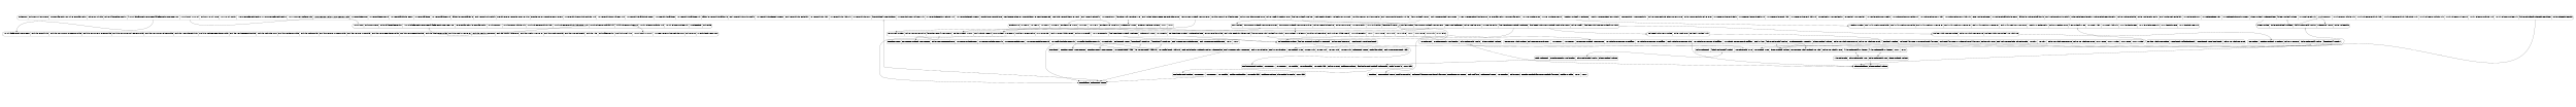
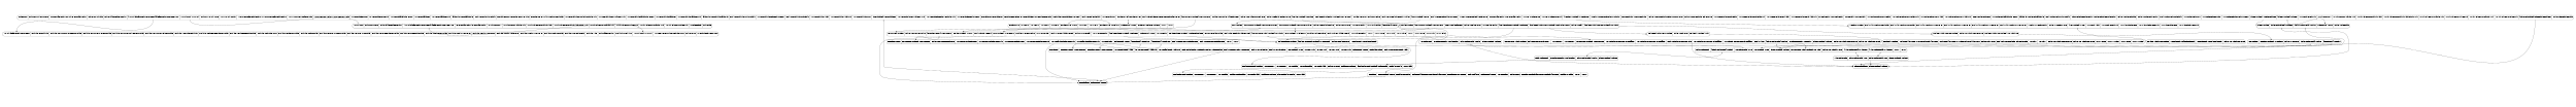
  digraph {
    rankdir=TB
    node [fontname=helvetica shape=record style=rounded]
    edge [arrowhead=vee arrowtail=onormal dir=both]
-   n1 [label="<ProjectRoot>ProjectRoot|String artworkComments|LayerConfiguration artworkLayerConfiguration|String artworkTitle|String drillDataFileExtension|<fileGenerationParameterArray>[ArtworkFileGenerationParameters] fileGenerationParameterArray|<mArtwork>ArtworkRoot? mArtwork|String mArtworkName|Int mArtworkVersion|AutorouterPreferredDirections mAutoRouterPreferredDirections|Int mAutorouterInterfaceMode|AutorouterSnapAngle mAutorouterSnapAngle|Int mBoardClearance|Int mBoardClearanceUnit|Int mBoardGridDisplayFactor|Int mBoardGridStep|Int mBoardGridStepUnit|GridStyle mBoardGridStyle|Bool mBoardHorizontalFlip|BoardLineLayer mBoardLayerForNewLine|BoardTextLayer mBoardLayerForNewText|Int mBoardLimitControlPointsDisplayUnit|Int mBoardLimitsBoundingBoxUnit|Int mBoardLimitsGridDisplayFactor|Int mBoardLimitsGridStep|Int mBoardLimitsGridStepUnit|GridStyle mBoardLimitsGridStyle|Bool mBoardLimitsHorizontalFlip|Int mBoardLimitsSelectedInspector|Bool mBoardLimitsVerticalFlip|Int mBoardLimitsWidth|Int mBoardLimitsWidthUnit|Int mBoardLimitsZoom|<mBoardObjects>[BoardObject] mBoardObjects|Int mBoardPointsBoundingBoxUnit|Int mBoardSelectedCurveDisplayUnit|Int mBoardSelectedInspector|BoardShape mBoardShape|RestrictRectangleLayer mBoardSideForNewRestrictRectangle|TrackSide mBoardSideForNewTrack|Bool mBoardVerticalFlip|Int mBoardZoom|<mBorderCurves>[BorderCurve] mBorderCurves|Bool mCheckClearanceBetweenPadsOfSameNet|<mComponents>[ComponentInProject] mComponents|Double mControlKeyHiliteDiameter|String mDSNFileProposedName|String mDefaultNetClassName|<mDevices>[DeviceInProject] mDevices|TrackCreationDirection mDirectionForNewTrack|Double mErrorOrWarningIssueSize|Bool mExportExistingTracksAndVias|<mFonts>[FontInProject] mFonts|Bool mLastERCCheckingIsSuccess|UInt32 mLastERCCheckingSignature|LayerConfiguration mLayerConfiguration|Int mLayoutClearance|Int mLayoutClearanceUnit|<mNetClasses>[NetClassInProject] mNetClasses|NSColor mPDFBoardBackgroundColor|RastnetDisplay mRastnetDisplay|String mRastnetDisplayedComponentName|String mRastnetDisplayedNetName|Int mRectangularBoardHeight|Int mRectangularBoardHeightUnit|Int mRectangularBoardWidth|Int mRectangularBoardWidthUnit|RouteDirection mRouteDirection|RouteOrigin mRouteOrigin|Int mSchematicCustomHeight|Int mSchematicCustomHeightUnit|Int mSchematicCustomWidth|Int mSchematicCustomWidthUnit|Date mSchematicDate|Int mSchematicGridDisplayFactor|GridStyle mSchematicGridStyle|Bool mSchematicHorizontalFlip|SchematicSheetOrientation mSchematicSheetOrientation|String mSchematicTitle|String mSchematicVersion|Bool mSchematicVerticalFlip|Int mSchematicZoom|Int mSelectedPageIndex|Int mSelectedSchematicInspector|<mSelectedSheet>SheetInProject? mSelectedSheet|<mSheets>[SheetInProject] mSheets|Int mTrackLengthUnit|Int minPPTPTTTW|Int minPPTPTTTWdisplayUnit|Int minValueForBoardLimitWidth|Int minValueForBoardLimitWidthDisplayUnit|Int minValueForOARdisplayUnit|Int minValueForOARinEBUnit|Int minValueForPHDdisplayUnit|Int minValueForPHDinEBUnit|<selectedSheetObjects>[SchematicObject] selectedSheetObjects|String selectedSheetTitle"]
+   n1 [label="<ProjectRoot>ProjectRoot|String artworkComments|LayerConfiguration artworkLayerConfiguration|String artworkTitle|String drillDataFileExtension|<fileGenerationParameterArray>[ArtworkFileGenerationParameters] fileGenerationParameterArray|<mArtwork>ArtworkRoot? mArtwork|String mArtworkName|Int mArtworkVersion|AutorouterPreferredDirections mAutoRouterPreferredDirections|Int mAutorouterInterfaceMode|AutorouterSnapAngle mAutorouterSnapAngle|Int mBoardClearance|Int mBoardClearanceUnit|Int mBoardGridDisplayFactor|Int mBoardGridStep|Int mBoardGridStepUnit|GridStyle mBoardGridStyle|Bool mBoardHorizontalFlip|BoardLineLayer mBoardLayerForNewLine|BoardTextLayer mAllowTracksOnBackSide|Int mBoardLimitControlPointsDisplayUnit|Int mBoardLimitsBoundingBoxUnit|Int mBoardLimitsGridDisplayFactor|Int mBoardLimitsGridStep|Int mBoardLimitsGridStepUnit|GridStyle mBoardLimitsGridStyle|Bool mBoardLimitsHorizontalFlip|Int mBoardLimitsSelectedInspector|Bool mBoardLimitsVerticalFlip|Int mBoardLimitsWidth|Int mBoardLimitsWidthUnit|Int mBoardLimitsZoom|<mBoardObjects>[BoardObject] mBoardObjects|Int mBoardPointsBoundingBoxUnit|Int mBoardSelectedCurveDisplayUnit|Int mBoardSelectedInspector|BoardShape mBoardShape|RestrictRectangleLayer mBoardSideForNewRestrictRectangle|TrackSide mBoardSideForNewTrack|Bool mBoardVerticalFlip|Int mBoardZoom|<mBorderCurves>[BorderCurve] mBorderCurves|Bool mCheckClearanceBetweenPadsOfSameNet|<mComponents>[ComponentInProject] mComponents|Double mControlKeyHiliteDiameter|String mDSNFileProposedName|String mDefaultNetClassName|<mDevices>[DeviceInProject] mDevices|TrackCreationDirection mDirectionForNewTrack|Double mErrorOrWarningIssueSize|Bool mExportExistingTracksAndVias|<mFonts>[FontInProject] mFonts|Bool mLastERCCheckingIsSuccess|UInt32 mLastERCCheckingSignature|LayerConfiguration mLayerConfiguration|Int mLayoutClearance|Int mLayoutClearanceUnit|<mNetClasses>[NetClassInProject] mNetClasses|NSColor mPDFBoardBackgroundColor|RastnetDisplay mRastnetDisplay|String mRastnetDisplayedComponentName|String mRastnetDisplayedNetName|Int mRectangularBoardHeight|Int mRectangularBoardHeightUnit|Int mRectangularBoardWidth|Int mRectangularBoardWidthUnit|RouteDirection mRouteDirection|RouteOrigin mRouteOrigin|Int mSchematicCustomHeight|Int mSchematicCustomHeightUnit|Int mSchematicCustomWidth|Int mSchematicCustomWidthUnit|Date mSchematicDate|Int mSchematicGridDisplayFactor|GridStyle mSchematicGridStyle|Bool mSchematicHorizontalFlip|SchematicSheetOrientation mSchematicSheetOrientation|String mSchematicTitle|String mSchematicVersion|Bool mSchematicVerticalFlip|Int mSchematicZoom|Int mSelectedPageIndex|Int mSelectedSchematicInspector|<mSelectedSheet>SheetInProject? mSelectedSheet|<mSheets>[SheetInProject] mSheets|Int mTrackLengthUnit|Int minPPTPTTTW|Int minPPTPTTTWdisplayUnit|Int minValueForBoardLimitWidth|Int minValueForBoardLimitWidthDisplayUnit|Int minValueForOARdisplayUnit|Int minValueForOARinEBUnit|Int minValueForPHDdisplayUnit|Int minValueForPHDinEBUnit|<selectedSheetObjects>[SchematicObject] selectedSheetObjects|String selectedSheetTitle"]
    n2 [label="<SchematicObject>SchematicObject|<mSheet>SheetInProject? mSheet"]
    n3 [label="<SheetInProject>SheetInProject|<mObjects>[SchematicObject] mObjects|<mPoints>[PointInSchematic] mPoints|<mRoot>ProjectRoot? mRoot|String mSheetTitle"]
-   n4 [label="<NetClassInProject>NetClassInProject|Bool mAllowTracksOnBackSide|Bool mAllowTracksOnFrontSide|Bool mAllowTracksOnInner1Layer|Bool mAllowTracksOnInner2Layer|Bool mAllowTracksOnInner3Layer|Bool mAllowTracksOnInner4Layer|NSColor mNetClassColor|String mNetClassName|<mNets>[NetInProject] mNets|Int mTrackWidth|Int mTrackWidthUnit|Int mViaHoleDiameter|Int mViaHoleDiameterUnit|Int mViaPadDiameter|Int mViaPadDiameterUnit"]
+   n4 [label="<NetClassInProject>NetClassInProject|Bool mAllowTracksOnBackSide|Bool mAllowTracksOnFrontSide|Bool mAllowTracksOnInner1Layer|Bool mAllowTracksOnInner2Layer|Bool mAllowTracksOnInner3Layer|Bool mAllowTracksOnInner4Layer|NSColor mNetClassColor|String mNetClassName|<mNets>[NetInProject] mNets|Int mTrackWidth|Int mTrackLengthUnit|Int mViaHoleDiameter|Int mViaHoleDiameterUnit|Int mViaPadDiameter|Int mViaPadDiameterUnit"]
    n5 [label="<FontInProject>FontInProject|<mComponentNames>[ComponentInProject] mComponentNames|<mComponentValues>[ComponentInProject] mComponentValues|String mDescriptiveString|String mFontName|Int mFontVersion|Int mNominalSize|<mTexts>[BoardText] mTexts"]
    n6 [label="<DeviceInProject>DeviceInProject|<mComponents>[ComponentInProject] mComponents|Data mDeviceFileData|String mDeviceName|Int mDeviceVersion|<mPackages>[DevicePackageInProject] mPackages|<mPadAssignments>[DevicePadAssignmentInProject] mPadAssignments|String mPrefix|<mSymbols>[DeviceSymbolInstanceInProject] mSymbols"]
    n7 [label="<ComponentInProject>ComponentInProject|String mComponentValue|<mConnectors>[BoardConnector] mConnectors|<mDevice>DeviceInProject? mNextY|Bool mDisplayLegend|<mNameFont>FontInProject? mNameFont|Double mNameFontSize|Int mNameIndex|Bool mNameIsVisibleInBoard|String mNamePrefix|Int mNameRotation|<mPackages>[DevicePackageInProject] mPackages|<mRoot>ProjectRoot? mRoot|Int mRotation|<mSelectedPackage>DevicePackageInProject? mSelectedPackage|ComponentSide mSide|Bool mSlavePadsShouldBeRouted|<mSymbols>[ComponentSymbolInProject] mSymbols|<mValueFont>FontInProject? mValueFont|Double mValueFontSize|Bool mValueIsVisibleInBoard|Int mValueRotation|Int mX|Int mXName|Int mXUnit|Int mXValue|Int mY|Int mYName|Int mYUnit|Int mYValue"]
    n8 [label="<BorderCurve>BorderCurve|Int mCPX1|Int mCPX2|Int mCPY1|Int mCPY2|<mNext>BorderCurve? mNext|Int mNextX|Int mNextY|<mPrevious>BorderCurve? mPrevious|<mRoot>ProjectRoot? mRoot|BorderCurveShape mShape|Int mX|Int mY"]
    n9 [label="<BoardObject>BoardObject|<mRoot>ProjectRoot? mRoot"]
    n10 [label="<ArtworkRoot>ArtworkRoot|String comments|String drillDataFileExtension|<fileGenerationParameterArray>[ArtworkFileGenerationParameters] fileGenerationParameterArray|LayerConfiguration layerConfiguration|Int minPPTPTTTW|Int minPPTPTTTWdisplayUnit|Int minValueForBoardLimitWidth|Int minValueForBoardLimitWidthDisplayUnit|Int minValueForOARdisplayUnit|Int minValueForOARinEBUnit|Int minValueForPHDdisplayUnit|Int minValueForPHDinEBUnit|Int selectedTab|String title"]
    n11 [label="<ArtworkFileGenerationParameters>ArtworkFileGenerationParameters|Bool drawBoardLimits|Bool drawComponentNamesBottomSide|Bool drawComponentNamesTopSide|Bool drawComponentValuesBottomSide|Bool drawComponentValuesTopSide|Bool drawInternalBoardLimits|Bool drawPackageLegendBottomSide|Bool drawPackageLegendTopSide|Bool drawPadHolesInPDF|Bool drawPadsBottomSide|Bool drawPadsTopSide|Bool drawTextsLayoutBottomSide|Bool drawTextsLayoutTopSide|Bool drawTextsLegendBottomSide|Bool drawTextsLegendTopSide|Bool drawTracksBottomSide|Bool drawTracksInner1Layer|Bool drawTracksInner2Layer|Bool drawTracksInner3Layer|Bool drawTracksInner4Layer|Bool drawTracksTopSide|Bool drawTraversingPads|Bool drawVias|String fileExtension|Bool horizontalMirror|<mArtwork>ArtworkRoot? mArtwork|Int measurementUnitForPadHoleInPDF|String name|Int padHoleDiameterInPDF"]
    n12 [label="<PointInSchematic>PointInSchematic|<mLabels>[LabelInSchematic] mLabels|<mNC>NCInSchematic? mNC|<mNet>NetInProject? mNet|<mSheet>SheetInProject? mSheet|<mSymbol>ComponentSymbolInProject? mSymbol|String mSymbolPinName|<mWiresP1s>[WireInSchematic] mWiresP1s|<mWiresP2s>[WireInSchematic] mWiresP2s|Int mX|Int mY"]
    n13 [label="<NetInProject>NetInProject|<mNetClass>NetClassInProject? mNetClass|String mNetName|<mPoints>[PointInSchematic] mPoints|<mTracks>[BoardTrack] mTracks"]
    n14 [label="<BoardText>BoardText|<mFont>FontInProject? mFont|Double mFontSize|HorizontalAlignment mHorizontalAlignment|BoardTextLayer mLayer|Bool mOblique|<mRoot>ProjectRoot? mRoot|Int mRotation|String mText|BoardTextVerticalAlignment mVerticalAlignment|Double mWeight|Int mX|Int mY"]
    n15 [label="<DeviceSymbolInstanceInProject>DeviceSymbolInstanceInProject|String mSymbolInstanceName|<mSymbolType>DeviceSymbolTypeInProject? mSymbolType"]
    n16 [label="<DevicePadAssignmentInProject>DevicePadAssignmentInProject|String mPadName|<mPin>DevicePinInProject? mPin"]
    n17 [label="<DevicePackageInProject>DevicePackageInProject|<mMasterPads>[DeviceMasterPadInProject] mMasterPads|String mPackageName|NSBezierPath mStrokeBezierPath"]
    n18 [label="<ComponentSymbolInProject>ComponentSymbolInProject|String componentValueProxy|Int mCenterX|Int mCenterY|<mComponent>ComponentInProject? mComponent|Int mDisplayComponentNameOffsetX|Int mDisplayComponentNameOffsetY|Bool mDisplayComponentValue|Int mDisplayComponentValueOffsetX|Int mDisplayComponentValueOffsetY|Bool mMirror|<mPoints>[PointInSchematic] mPoints|QuadrantRotation mRotation|<mSheet>SheetInProject? mSheet|String mSymbolInstanceName|String mSymbolTypeName"]
    n19 [label="<BoardConnector>BoardConnector|<mComponent>ComponentInProject? mComponent|String mComponentPadName|Int mCustomHoleDiameter|Int mCustomHoleDiameterUnit|Int mCustomPadDiameter|Int mCustomPadDiameterUnit|Int mDefaultHoleDiameterUnit|Int mDefaultPadDiameterUnit|Int mPadIndex|<mRoot>ProjectRoot? mRoot|<mTracksP1>[BoardTrack] mTracksP1|<mTracksP2>[BoardTrack] mTracksP2|Bool mUsesCustomHoleDiameter|Bool mUsesCustomPadDiameter|Int mX|Int mY"]
    n20 [label="<WireInSchematic>WireInSchematic|<mP1>PointInSchematic? mP1|<mP2>PointInSchematic? mP2|<mSheet>SheetInProject? mSheet"]
    n21 [label="<LabelInSchematic>LabelInSchematic|QuadrantRotation mOrientation|<mPoint>PointInSchematic? mPoint|<mSheet>SheetInProject? mSheet"]
    n22 [label="<DeviceMasterPadInProject>DeviceMasterPadInProject|Int mCenterX|Int mCenterY|Int mHeight|Int mHoleHeight|Int mHoleWidth|String mName|PadShape mShape|<mSlavePads>[DeviceSlavePadInProject] mSlavePads|PadStyle mStyle|Int mWidth"]
    n23 [label="<NCInSchematic>NCInSchematic|QuadrantRotation mOrientation|<mPoint>PointInSchematic? mPoint|<mSheet>SheetInProject? mSheet"]
    n24 [label="<BoardTrack>BoardTrack|<mConnectorP1>BoardConnector? mConnectorP1|<mConnectorP2>BoardConnector? mConnectorP2|Int mCustomTrackWidth|Int mCustomTrackWidthUnit|Int mDefaultTrackWidthUnit|TrackLockDirection mDirectionLockOnKnobDragging|Bool mIsPreservedByAutoRouter|Bool mManualLockP1|Bool mManualLockP2|<mNet>NetInProject? mNet|Int mP1XUnit|Int mP1YUnit|Int mP2XUnit|Int mP2YUnit|<mRoot>ProjectRoot? mRoot|TrackSide mSide|Bool mUsesCustomTrackWidth"]
    n25 [label="<DeviceSymbolTypeInProject>DeviceSymbolTypeInProject|NSBezierPath mFilledBezierPath|NSBezierPath mStrokeBezierPath|String mSymbolTypeName"]
    n26 [label="<DevicePinInProject>DevicePinInProject|HorizontalAlignment mNameHorizontalAlignment|HorizontalAlignment mNumberHorizontalAlignment|String mPinName|Bool mPinNameIsDisplayedInSchematic|Int mPinX|Int mPinY|String mSymbolInstanceName|String mSymbolTypeName|Int mXName|Int mXNumber|Int mYName|Int mYNumber"]
    n27 [label="<DeviceSlavePadInProject>DeviceSlavePadInProject|Int mCenterX|Int mCenterY|Int mHeight|Double mHoleHeight|Int mHoleWidth|PadShape mShape|SlavePadStyle mStyle|Int mWidth"]
    n1 -> n2 [arrowtail=none headport=SchematicObject tailport=selectedSheetObjects]
    n1 -> n3 [arrowhead=onormal arrowtail=none headport=SheetInProject tailport=mSelectedSheet]
    n1 -> n3 [headport=mRoot tailport=mSheets]
    n1 -> n4 [arrowtail=none headport=NetClassInProject tailport=mNetClasses]
    n1 -> n5 [arrowtail=none headport=FontInProject tailport=mFonts]
    n1 -> n6 [arrowtail=none headport=DeviceInProject tailport=mDevices]
    n1 -> n7 [arrowtail=none headport=ComponentInProject tailport=mComponents]
    n1 -> n8 [headport=mRoot tailport=mBorderCurves]
    n1 -> n9 [headport=mRoot tailport=mBoardObjects]
    n1 -> n10 [arrowhead=onormal arrowtail=none headport=ArtworkRoot tailport=mArtwork]
    n1 -> n11 [arrowtail=none headport=ArtworkFileGenerationParameters tailport=fileGenerationParameterArray]
+   n3 -> n2 [headport=mSheet tailport=mObjects]
    n3 -> n12 [headport=mSheet tailport=mPoints]
    n4 -> n13 [headport=mNetClass tailport=mNets]
    n5 -> n7 [headport=mNameFont tailport=mComponentNames]
    n5 -> n7 [headport=mValueFont tailport=mComponentValues]
    n5 -> n14 [headport=mFont tailport=mTexts]
    n6 -> n7 [headport=mDevice tailport=mComponents]
    n6 -> n15 [arrowtail=none headport=DeviceSymbolInstanceInProject tailport=mSymbols]
    n6 -> n16 [arrowtail=none headport=DevicePadAssignmentInProject tailport=mPadAssignments]
    n6 -> n17 [arrowtail=none headport=DevicePackageInProject tailport=mPackages]
    n7 -> n9 [arrowhead=dot arrowtail="" dir=""]
    n7 -> n17 [arrowtail=none headport=DevicePackageInProject tailport=mPackages]
    n7 -> n17 [arrowhead=onormal arrowtail=none headport=DevicePackageInProject tailport=mSelectedPackage]
    n7 -> n18 [headport=mComponent tailport=mSymbols]
    n7 -> n19 [headport=mComponent tailport=mConnectors]
    n8 -> n8 [arrowhead=onormal headport=mNext tailport=mPrevious]
    n10 -> n11 [headport=mArtwork tailport=fileGenerationParameterArray]
    n12 -> n20 [headport=mP1 tailport=mWiresP1s]
    n12 -> n20 [headport=mP2 tailport=mWiresP2s]
    n12 -> n21 [headport=mPoint tailport=mLabels]
    n13 -> n12 [headport=mNet tailport=mPoints]
    n13 -> n24 [headport=mNet tailport=mTracks]
-   n27 -> n9 [arrowhead=dot arrowtail="" dir=""]
+   n14 -> n9 [arrowhead=dot arrowtail="" dir=""]
    n15 -> n25 [arrowhead=onormal arrowtail=none headport=DeviceSymbolTypeInProject tailport=mSymbolType]
    n16 -> n26 [arrowhead=onormal arrowtail=none headport=DevicePinInProject tailport=mPin]
    n17 -> n22 [arrowtail=none headport=DeviceMasterPadInProject tailport=mMasterPads]
    n18 -> n2 [arrowhead=dot arrowtail="" dir=""]
    n18 -> n12 [headport=mSymbol tailport=mPoints]
    n19 -> n9 [arrowhead=dot arrowtail="" dir=""]
    n19 -> n24 [headport=mConnectorP1 tailport=mTracksP1]
    n19 -> n24 [headport=mConnectorP2 tailport=mTracksP2]
    n20 -> n2 [arrowhead=dot arrowtail="" dir=""]
    n21 -> n22 [arrowhead=dot arrowtail="" dir=""]
    n22 -> n27 [arrowtail=none headport=DeviceSlavePadInProject tailport=mSlavePads]
    n23 -> n2 [arrowhead=dot arrowtail="" dir=""]
    n23 -> n12 [arrowhead=onormal headport=mNC tailport=mPoint]
    n24 -> n9 [arrowhead=dot arrowtail="" dir=""]
  }
